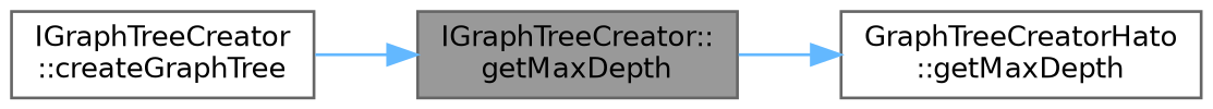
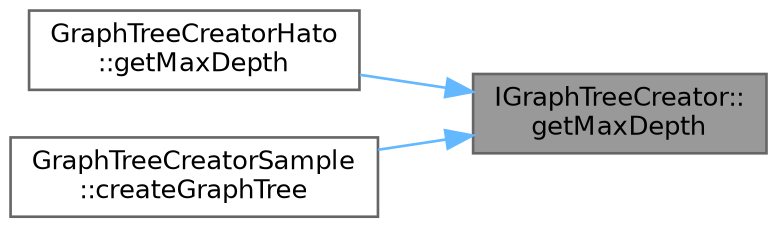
  digraph {
    rankdir=RL
    node [color=grey40 fillcolor=white fontname=Helvetica fontsize=10 shape=box style=filled]
    edge [color=steelblue1 dir=back fontname=Helvetica fontsize=10 labelfontname=Helvetica labelfontsize=10 style=solid]
    n1 [color=gray40 fillcolor=grey60 fontcolor=black height=0.2 label="IGraphTreeCreator::\lgetMaxDepth" width=0.4]
    n2 [height=0.2 label="GraphTreeCreatorHato\l::getMaxDepth" width=0.4]
-   n3 [height=0.2 label="IGraphTreeCreator\l::createGraphTree" width=0.4]
-   n2 -> n1
+   n3 [height=0.2 label="GraphTreeCreatorSample\l::createGraphTree" width=0.4]
+   n1 -> n2
    n1 -> n3
  }
